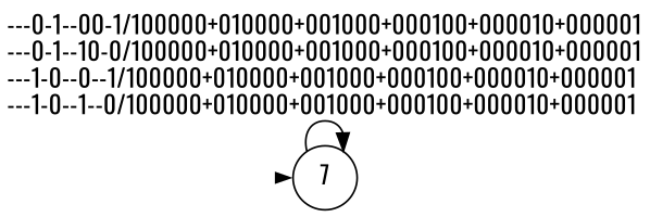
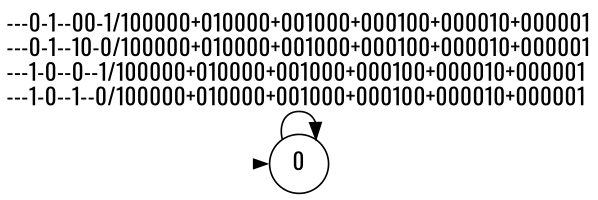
  digraph {
    nodesep=0.2
    rankdir=LR
    ranksep=0.8
    fontname=Oswald
    node [fontname=Oswald]
    edge [fontname=Oswald]
    init [shape=point style=invis]
-   n2 [label=7 shape=circle]
+   n2 [label=0 shape=circle]
    init -> n2 [penwidth=0]
    n2 -> n2 [label="---0-1--00-1/100000+010000+001000+000100+000010+000001\l---0-1--10-0/100000+010000+001000+000100+000010+000001\l---1-0--0--1/100000+010000+001000+000100+000010+000001\l---1-0--1--0/100000+010000+001000+000100+000010+000001\l"]
  }
